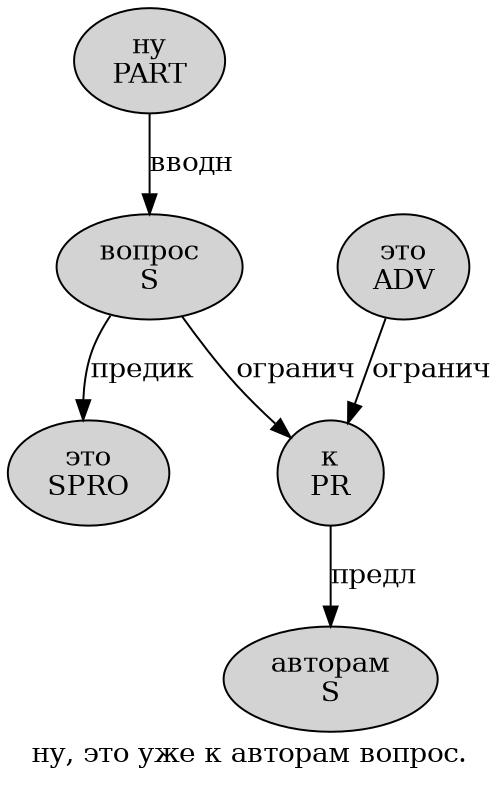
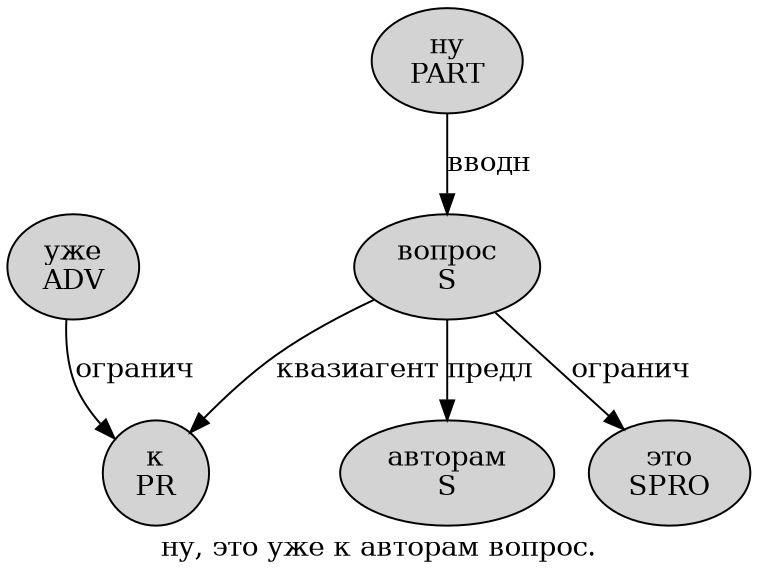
  digraph {
    label="ну, это уже к авторам вопрос."
    node [fillcolor=lightgray penwidth=1 shape=ellipse style=filled]
    n1 [label="ну\nPART"]
    n2 [label="вопрос\nS"]
    n3 [label="это\nSPRO"]
-   n4 [label="это\nADV"]
+   n4 [label="уже\nADV"]
    n5 [label="к\nPR"]
    n6 [label="авторам\nS"]
    n1 -> n2 [label="вводн"]
-   n2 -> n3 [label="предик"]
-   n2 -> n5 [label="огранич"]
+   n2 -> n3 [label="огранич"]
+   n2 -> n5 [label="квазиагент"]
    n4 -> n5 [label="огранич"]
-   n5 -> n6 [label="предл"]
+   n2 -> n6 [label="предл"]
  }
